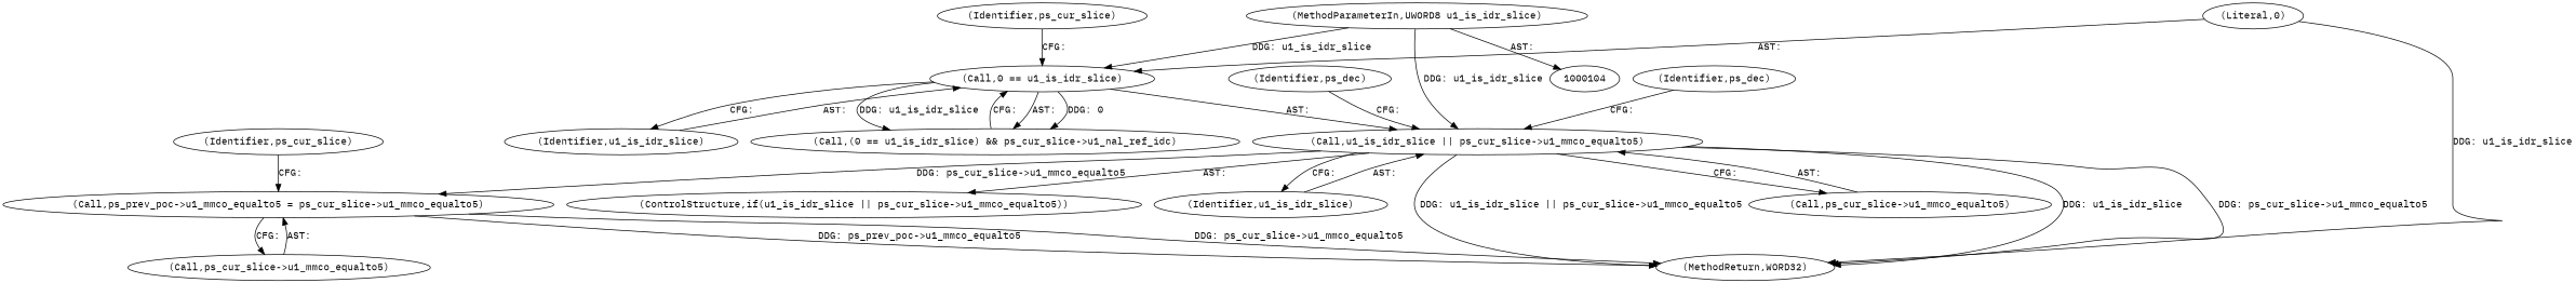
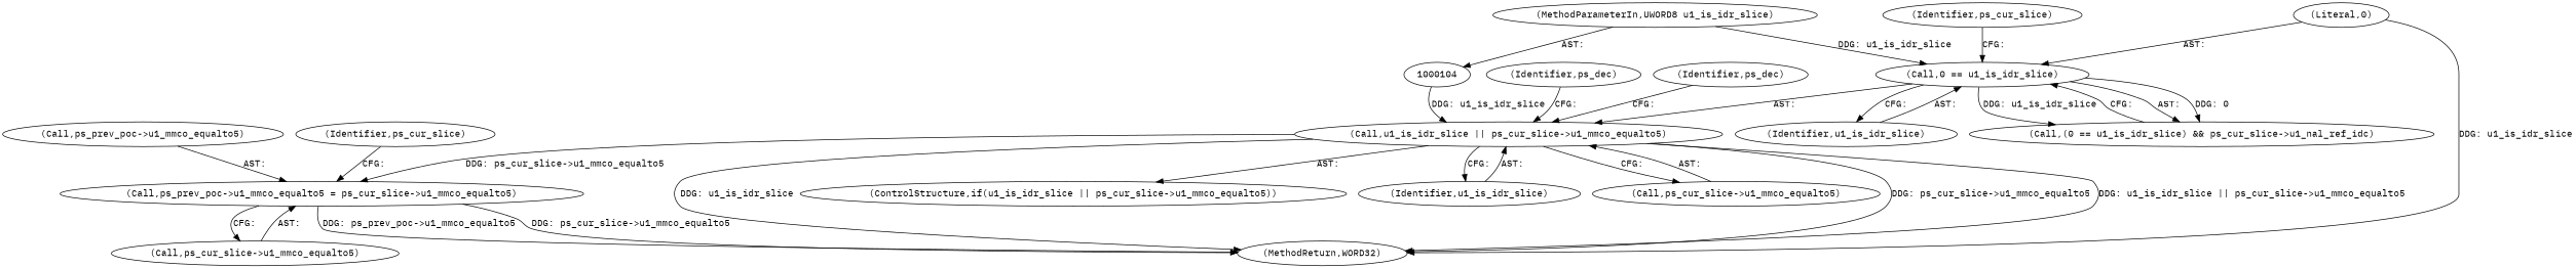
  digraph {
    fontname="IBM Plex Mono"
    node [fontname="IBM Plex Mono"]
    edge [fontname="IBM Plex Mono"]
    n1 [label="(Call,ps_prev_poc->u1_mmco_equalto5 = ps_cur_slice->u1_mmco_equalto5)"]
    n2 [label="(MethodReturn,WORD32)"]
    n3 [label="(Call,ps_cur_slice->u1_mmco_equalto5)"]
    n4 [label="(Call,u1_is_idr_slice || ps_cur_slice->u1_mmco_equalto5)"]
    n5 [label="(ControlStructure,if(u1_is_idr_slice || ps_cur_slice->u1_mmco_equalto5))"]
    n6 [label="(Identifier,u1_is_idr_slice)"]
    n7 [label="(Call,ps_cur_slice->u1_mmco_equalto5)"]
    n8 [label="(Call,0 == u1_is_idr_slice)"]
    n9 [label="(Call,(0 == u1_is_idr_slice) && ps_cur_slice->u1_nal_ref_idc)"]
    n10 [label="(Identifier,u1_is_idr_slice)"]
    n11 [label="(MethodParameterIn,UWORD8 u1_is_idr_slice)"]
    1000104
+   n13 [label="(Call,ps_prev_poc->u1_mmco_equalto5)"]
    n14 [label="(Identifier,ps_cur_slice)"]
    n15 [label="(Identifier,ps_cur_slice)"]
    n16 [label="(Literal,0)"]
    n17 [label="(Identifier,ps_dec)"]
    n18 [label="(Identifier,ps_dec)"]
    n1 -> n2 [label="DDG: ps_prev_poc->u1_mmco_equalto5"]
    n1 -> n2 [label="DDG: ps_cur_slice->u1_mmco_equalto5"]
    n1 -> n3 [label="CFG: "]
    n3 -> n1 [label="AST: "]
    n4 -> n1 [label="DDG: ps_cur_slice->u1_mmco_equalto5"]
    n4 -> n2 [label="DDG: ps_cur_slice->u1_mmco_equalto5"]
    n4 -> n2 [label="DDG: u1_is_idr_slice || ps_cur_slice->u1_mmco_equalto5"]
    n4 -> n2 [label="DDG: u1_is_idr_slice"]
    n4 -> n5 [label="AST: "]
    n4 -> n6 [label="CFG: "]
    n4 -> n7 [label="CFG: "]
    n6 -> n4 [label="AST: "]
    n7 -> n4 [label="AST: "]
    n8 -> n4 [label="AST: "]
    n8 -> n9 [label="AST: "]
    n8 -> n9 [label="DDG: 0"]
    n8 -> n9 [label="DDG: u1_is_idr_slice"]
    n8 -> n10 [label="CFG: "]
    n9 -> n8 [label="CFG: "]
    n10 -> n8 [label="AST: "]
-   n11 -> n4 [label="DDG: u1_is_idr_slice"]
+   1000104 -> n4 [label="DDG: u1_is_idr_slice"]
    n11 -> n8 [label="DDG: u1_is_idr_slice"]
    n11 -> 1000104 [label="AST: "]
+   n13 -> n1 [label="AST: "]
    n14 -> n8 [label="CFG: "]
    n15 -> n1 [label="CFG: "]
    n16 -> n2 [label="DDG: u1_is_idr_slice"]
    n16 -> n8 [label="AST: "]
    n17 -> n4 [label="CFG: "]
    n18 -> n4 [label="CFG: "]
  }
